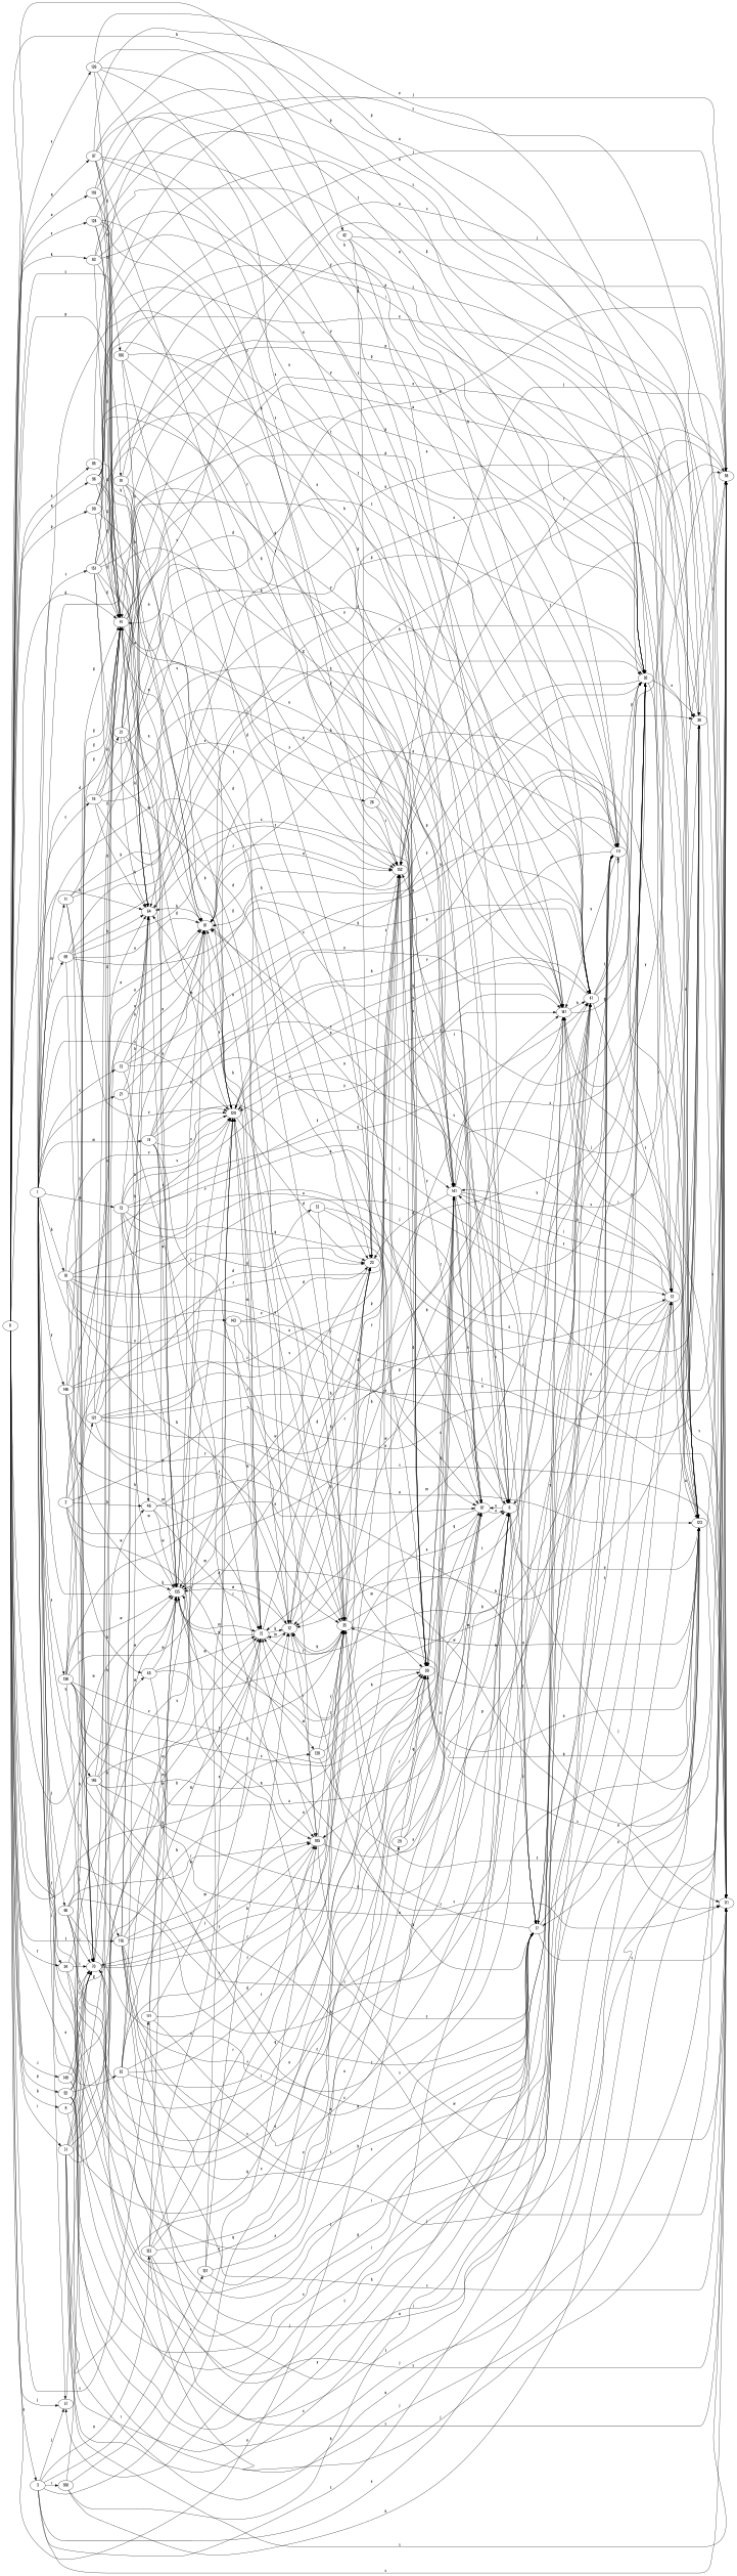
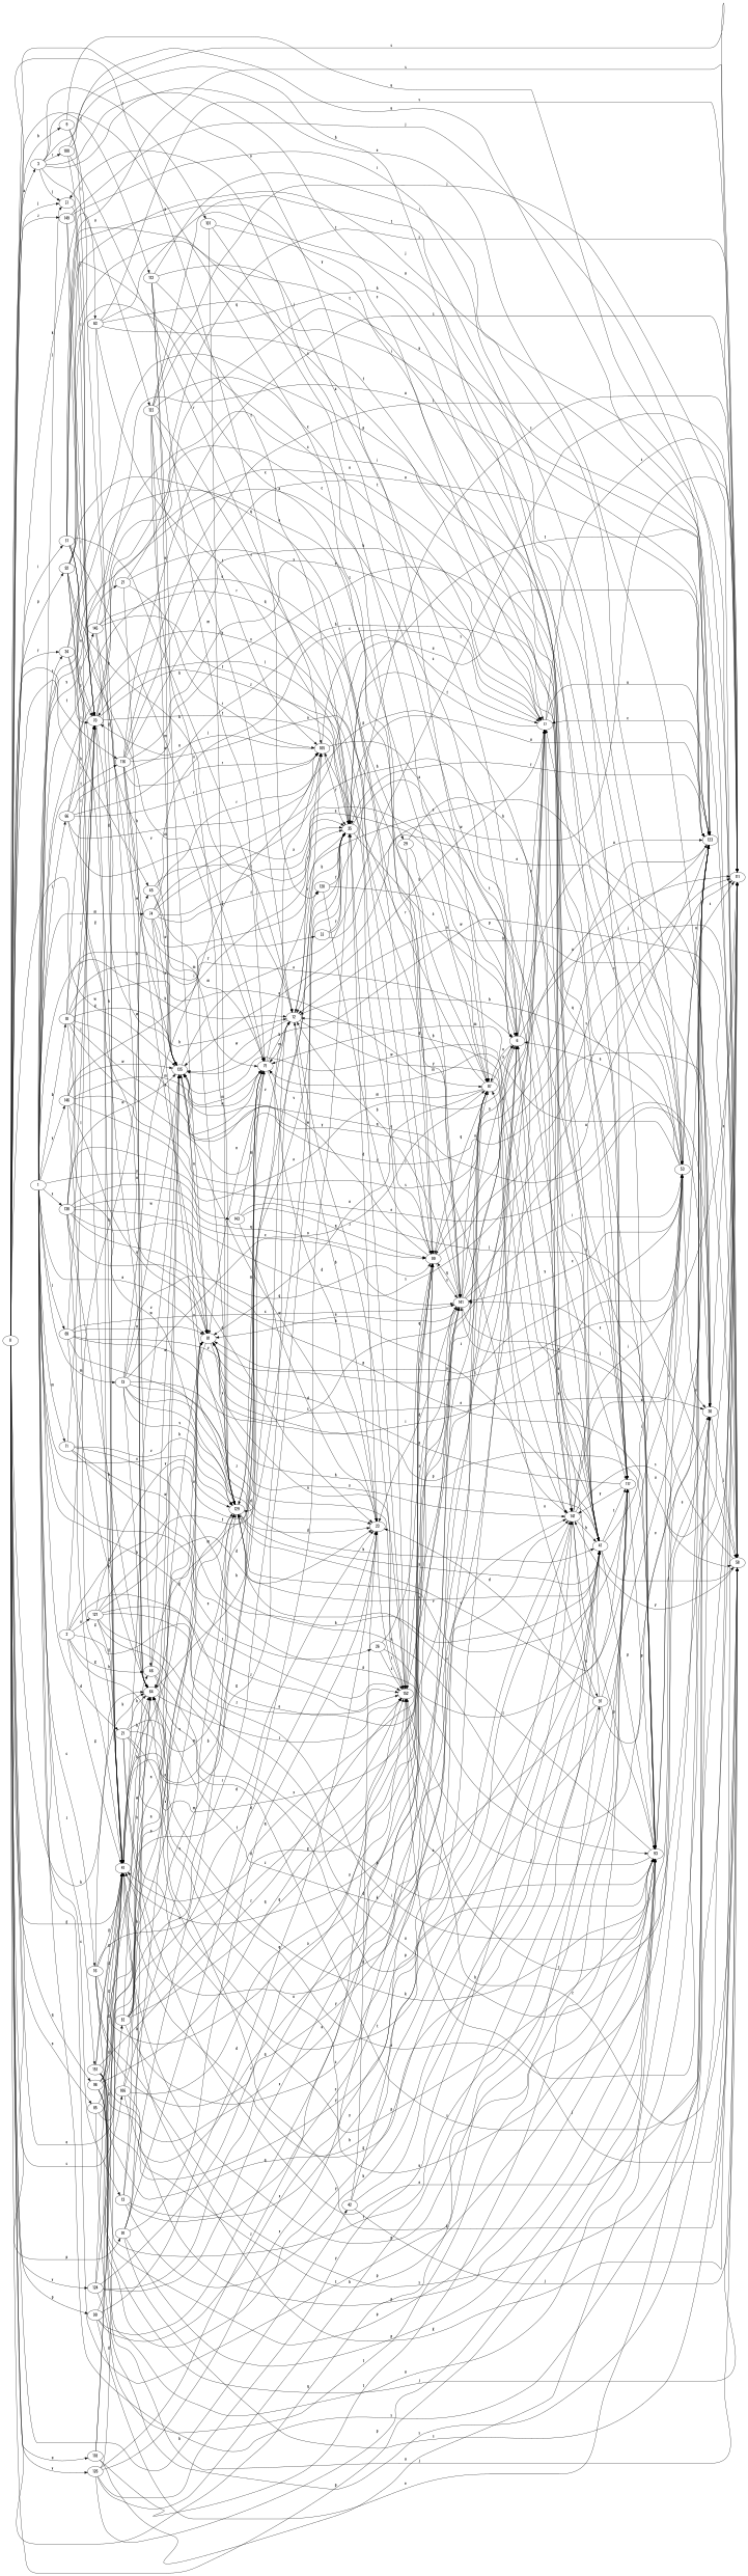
  strict digraph {
    fontname=Oswald
    rankdir=LR
    node [fontname=Oswald]
    edge [fontname=Oswald]
    0
    3
    9
    34
    41
    42
    45
    51
    57
    63
    64
    83
    85
    87
    90
    91
    92
    93
    96
    97
    106
    112
    116
    118
    120
    124
    126
    135
    149
    111
    117
    30
    99
    100
    101
    122
    46
    123
    70
    81
    141
    58
    147
    6
    47
    23
    17
    75
    35
    12
    53
    152
    129
    105
    1
    10
    13
    16
    21
    26
    27
    29
    66
    69
    71
    73
    74
    138
    143
    145
    146
    151
    52
    2
    121
    0 -> 3 [label=a]
    0 -> 9 [label=b]
    0 -> 34 [label=f]
    0 -> 41 [label=g]
    0 -> 42 [label=h]
    0 -> 45 [label=h]
    0 -> 51 [label=i]
    0 -> 57 [label=j]
    0 -> 63 [label=k]
    0 -> 64 [label=k]
    0 -> 83 [label=o]
    0 -> 85 [label=o]
    0 -> 87 [label=o]
    0 -> 90 [label=p]
    0 -> 91 [label=p]
    0 -> 92 [label=p]
    0 -> 93 [label=p]
    0 -> 96 [label=q]
    0 -> 97 [label=q]
    0 -> 106 [label=s]
    0 -> 112 [label=t]
    0 -> 116 [label=t]
    0 -> 118 [label=u]
    0 -> 120 [label=u]
    0 -> 124 [label=v]
    0 -> 126 [label=v]
    0 -> 135 [label=w]
    0 -> 149 [label=z]
    3 -> 57 [label=j]
    3 -> 111 [label=s]
    3 -> 117 [label=t]
    3 -> 30 [label=e]
    3 -> 99 [label=q]
    3 -> 100 [label=r]
    3 -> 101 [label=r]
    3 -> 122 [label=u]
    9 -> 46 [label=h]
    9 -> 123 [label=u]
    9 -> 70 [label=l]
    34 -> 87 [label=o]
    34 -> 93 [label=p]
    34 -> 70 [label=l]
    34 -> 81 [label=n]
    41 -> 64 [label=k]
    41 -> 93 [label=p]
    41 -> 135 [label=w]
    41 -> 141 [label=x]
    41 -> 58 [label=g]
    41 -> 147 [label=y]
    42 -> 58 [label=j]
    42 -> 6 [label=a]
    42 -> 47 [label=h]
    42 -> 23 [label=d]
    45 -> 135 [label=w]
    45 -> 17 [label=c]
    45 -> 75 [label=m]
    45 -> 35 [label=f]
    51 -> 41 [label=g]
    51 -> 64 [label=k]
    51 -> 111 [label=s]
    51 -> 70 [label=l]
    51 -> 141 [label=x]
    51 -> 147 [label=y]
    51 -> 17 [label=c]
    51 -> 75 [label=m]
    51 -> 12 [label=b]
    57 -> 70 [label=l]
    63 -> 41 [label=g]
    63 -> 111 [label=s]
    63 -> 117 [label=t]
    63 -> 123 [label=u]
    63 -> 35 [label=f]
    63 -> 53 [label=i]
    64 -> 135 [label=w]
    64 -> 152 [label=z]
    83 -> 64 [label=k]
    83 -> 99 [label=q]
    83 -> 23 [label=d]
    83 -> 17 [label=c]
    83 -> 75 [label=m]
    83 -> 152 [label=z]
    83 -> 129 [label=v]
    83 -> 105 [label=r]
    85 -> 41 [label=g]
    85 -> 111 [label=s]
    85 -> 129 [label=v]
    87 -> 41 [label=g]
    87 -> 99 [label=q]
    87 -> 81 [label=n]
    87 -> 6 [label=a]
    87 -> 75 [label=m]
    87 -> 152 [label=z]
    87 -> 105 [label=r]
    90 -> 41 [label=g]
    90 -> 30 [label=e]
    90 -> 99 [label=q]
    90 -> 141 [label=x]
    90 -> 23 [label=d]
    91 -> 64 [label=k]
    91 -> 93 [label=p]
    91 -> 111 [label=s]
    91 -> 23 [label=d]
    91 -> 35 [label=f]
    91 -> 129 [label=v]
    92 -> 41 [label=g]
    92 -> 117 [label=t]
    92 -> 99 [label=q]
    92 -> 70 [label=l]
    92 -> 58 [label=j]
    92 -> 17 [label=c]
    92 -> 75 [label=m]
    92 -> 12 [label=b]
    93 -> 64 [label=k]
    93 -> 30 [label=e]
    93 -> 141 [label=x]
    93 -> 53 [label=i]
    93 -> 152 [label=z]
    93 -> 129 [label=v]
    96 -> 41 [label=g]
    96 -> 135 [label=w]
    96 -> 99 [label=q]
    96 -> 123 [label=u]
    96 -> 81 [label=n]
    96 -> 58 [label=j]
    96 -> 147 [label=y]
    97 -> 41 [label=g]
    97 -> 64 [label=k]
    97 -> 87 [label=o]
    97 -> 30 [label=e]
    97 -> 123 [label=u]
-   97 -> 147 [label=y]
+   147 -> 97 [label=y]
    97 -> 6 [label=a]
    97 -> 23 [label=d]
    106 -> 64 [label=k]
    106 -> 93 [label=p]
    106 -> 99 [label=q]
    106 -> 6 [label=a]
    106 -> 129 [label=v]
    112 -> 135 [label=w]
    112 -> 81 [label=n]
    112 -> 6 [label=a]
    112 -> 75 [label=m]
    112 -> 35 [label=f]
    112 -> 53 [label=i]
    116 -> 64 [label=k]
    116 -> 87 [label=o]
    116 -> 111 [label=s]
    116 -> 117 [label=t]
    116 -> 81 [label=n]
    116 -> 58 [label=j]
    116 -> 47 [label=h]
    116 -> 17 [label=c]
    116 -> 75 [label=m]
    116 -> 105 [label=r]
    118 -> 41 [label=g]
    118 -> 117 [label=t]
    118 -> 123 [label=u]
    118 -> 81 [label=n]
    120 -> 93 [label=p]
    120 -> 99 [label=q]
    120 -> 35 [label=f]
    124 -> 41 [label=g]
    124 -> 117 [label=t]
    124 -> 99 [label=q]
    124 -> 81 [label=n]
    124 -> 141 [label=x]
    124 -> 152 [label=z]
    126 -> 41 [label=g]
    126 -> 93 [label=p]
    126 -> 141 [label=x]
    126 -> 147 [label=y]
    126 -> 47 [label=h]
    126 -> 152 [label=z]
    135 -> 111 [label=s]
    135 -> 81 [label=n]
    135 -> 75 [label=m]
    135 -> 129 [label=v]
    149 -> 70 [label=l]
    149 -> 58 [label=j]
    149 -> 53 [label=i]
    149 -> 129 [label=v]
    111 -> 135 [label=w]
    117 -> 93 [label=p]
    117 -> 81 [label=n]
    117 -> 147 [label=y]
    117 -> 17 [label=c]
    117 -> 129 [label=v]
    30 -> 111 [label=s]
    30 -> 58 [label=j]
    30 -> 12 [label=b]
    30 -> 152 [label=z]
    99 -> 135 [label=w]
    99 -> 111 [label=s]
    99 -> 123 [label=u]
    99 -> 70 [label=l]
    99 -> 141 [label=x]
    100 -> 123 [label=u]
    100 -> 70 [label=l]
    100 -> 47 [label=h]
    100 -> 105 [label=r]
    101 -> 87 [label=o]
    101 -> 17 [label=c]
-   101 -> 12 [label=b]
+   122 -> 12 [label=b]
    101 -> 129 [label=v]
    122 -> 135 [label=w]
    122 -> 117 [label=t]
    122 -> 141 [label=x]
    122 -> 58 [label=j]
    122 -> 47 [label=h]
    122 -> 35 [label=f]
    122 -> 129 [label=v]
    122 -> 105 [label=r]
    46 -> 93 [label=p]
    46 -> 135 [label=w]
    46 -> 111 [label=s]
    46 -> 75 [label=m]
    123 -> 99 [label=q]
    123 -> 17 [label=c]
    123 -> 35 [label=f]
    70 -> 41 [label=g]
    70 -> 135 [label=w]
    70 -> 111 [label=s]
    70 -> 123 [label=u]
    70 -> 35 [label=f]
    70 -> 152 [label=z]
    81 -> 64 [label=k]
    81 -> 93 [label=p]
    81 -> 111 [label=s]
    81 -> 30 [label=e]
    81 -> 129 [label=v]
    141 -> 87 [label=o]
    141 -> 99 [label=q]
    141 -> 123 [label=u]
    141 -> 81 [label=n]
    141 -> 58 [label=j]
    141 -> 6 [label=a]
    141 -> 23 [label=d]
    141 -> 17 [label=c]
    141 -> 12 [label=b]
    141 -> 53 [label=i]
    58 -> 64 [label=k]
    58 -> 135 [label=w]
    58 -> 141 [label=x]
    58 -> 147 [label=y]
    58 -> 35 [label=f]
    58 -> 152 [label=z]
    147 -> 93 [label=p]
    147 -> 111 [label=s]
    147 -> 123 [label=u]
    147 -> 47 [label=h]
    147 -> 12 [label=b]
    147 -> 53 [label=i]
    6 -> 57 [label=j]
    6 -> 87 [label=o]
    6 -> 123 [label=u]
    6 -> 58 [label=j]
    6 -> 147 [label=y]
    6 -> 17 [label=c]
    6 -> 152 [label=z]
    47 -> 41 [label=g]
    47 -> 93 [label=p]
    47 -> 135 [label=w]
    47 -> 117 [label=t]
    47 -> 58 [label=j]
    47 -> 75 [label=m]
    47 -> 53 [label=i]
    47 -> 129 [label=v]
    23 -> 135 [label=w]
    23 -> 12 [label=b]
    23 -> 152 [label=z]
    17 -> 111 [label=s]
    17 -> 123 [label=u]
    17 -> 147 [label=y]
    17 -> 35 [label=f]
    17 -> 12 [label=b]
    75 -> 135 [label=w]
    75 -> 81 [label=n]
    75 -> 23 [label=d]
    75 -> 35 [label=f]
    75 -> 12 [label=b]
    35 -> 41 [label=g]
    35 -> 117 [label=t]
    35 -> 123 [label=u]
    35 -> 6 [label=a]
    35 -> 23 [label=d]
    35 -> 12 [label=b]
    35 -> 129 [label=v]
    12 -> 135 [label=w]
    12 -> 147 [label=y]
    12 -> 75 [label=m]
    12 -> 152 [label=z]
    12 -> 129 [label=v]
    12 -> 105 [label=r]
    53 -> 111 [label=s]
    53 -> 30 [label=e]
    53 -> 123 [label=u]
    53 -> 81 [label=n]
    53 -> 141 [label=x]
    53 -> 6 [label=a]
    53 -> 17 [label=c]
    53 -> 75 [label=m]
    53 -> 12 [label=b]
    53 -> 129 [label=v]
    152 -> 99 [label=q]
    152 -> 81 [label=n]
    152 -> 58 [label=j]
    152 -> 35 [label=f]
    129 -> 41 [label=g]
    129 -> 47 [label=h]
    129 -> 23 [label=d]
    129 -> 75 [label=m]
    105 -> 64 [label=k]
    105 -> 70 [label=l]
    105 -> 6 [label=a]
    105 -> 17 [label=c]
    105 -> 35 [label=f]
    1 -> 34 [label=f]
    1 -> 57 [label=j]
    1 -> 116 [label=t]
    1 -> 111 [label=s]
    1 -> 117 [label=t]
    1 -> 81 [label=n]
    1 -> 141 [label=x]
    1 -> 6 [label=a]
    1 -> 12 [label=b]
    1 -> 152 [label=z]
    1 -> 129 [label=v]
    1 -> 10 [label=b]
    1 -> 13 [label=c]
    1 -> 16 [label=c]
    1 -> 21 [label=d]
    1 -> 26 [label=e]
    1 -> 27 [label=e]
    1 -> 29 [label=e]
    1 -> 66 [label=l]
    1 -> 69 [label=l]
    1 -> 71 [label=m]
    1 -> 73 [label=m]
    1 -> 74 [label=m]
    1 -> 138 [label=x]
    1 -> 143 [label=y]
    1 -> 145 [label=y]
    1 -> 146 [label=y]
    1 -> 151 [label=z]
    10 -> 87 [label=o]
    10 -> 30 [label=e]
    10 -> 70 [label=l]
    10 -> 58 [label=j]
    10 -> 147 [label=y]
    10 -> 6 [label=a]
    10 -> 12 [label=b]
    10 -> 129 [label=v]
    10 -> 52 [label=i]
    13 -> 46 [label=h]
    13 -> 81 [label=n]
    13 -> 147 [label=y]
    13 -> 47 [label=h]
    13 -> 17 [label=c]
    16 -> 41 [label=g]
    16 -> 64 [label=k]
    16 -> 93 [label=p]
    16 -> 111 [label=s]
    16 -> 99 [label=q]
    16 -> 147 [label=y]
    16 -> 6 [label=a]
    21 -> 64 [label=k]
    21 -> 93 [label=p]
    21 -> 117 [label=t]
    21 -> 30 [label=e]
    21 -> 123 [label=u]
    21 -> 75 [label=m]
    21 -> 12 [label=b]
    26 -> 117 [label=t]
    26 -> 141 [label=x]
    26 -> 152 [label=z]
    27 -> 64 [label=k]
    27 -> 123 [label=u]
    27 -> 141 [label=x]
    27 -> 105 [label=r]
    29 -> 87 [label=o]
    29 -> 99 [label=q]
    29 -> 47 [label=h]
    66 -> 93 [label=p]
    66 -> 117 [label=t]
    66 -> 70 [label=l]
    66 -> 6 [label=a]
    66 -> 47 [label=h]
    66 -> 53 [label=i]
    66 -> 105 [label=r]
    69 -> 64 [label=k]
    69 -> 70 [label=l]
    69 -> 81 [label=n]
    69 -> 141 [label=x]
    69 -> 47 [label=h]
    69 -> 17 [label=c]
    69 -> 152 [label=z]
    71 -> 93 [label=p]
    71 -> 123 [label=u]
    71 -> 70 [label=l]
    71 -> 47 [label=h]
    71 -> 129 [label=v]
    73 -> 64 [label=k]
    73 -> 87 [label=o]
    73 -> 135 [label=w]
    73 -> 99 [label=q]
    73 -> 147 [label=y]
    73 -> 47 [label=h]
    73 -> 23 [label=d]
    73 -> 53 [label=i]
    73 -> 129 [label=v]
    73 -> 105 [label=r]
    74 -> 135 [label=w]
    74 -> 30 [label=e]
    74 -> 123 [label=u]
    74 -> 6 [label=a]
    74 -> 47 [label=h]
    74 -> 35 [label=f]
    74 -> 129 [label=v]
    74 -> 105 [label=r]
    138 -> 41 [label=g]
    138 -> 64 [label=k]
    138 -> 93 [label=p]
    138 -> 135 [label=w]
    138 -> 111 [label=s]
    138 -> 99 [label=q]
    138 -> 70 [label=l]
    138 -> 141 [label=x]
    138 -> 6 [label=a]
    138 -> 47 [label=h]
    138 -> 23 [label=d]
    143 -> 99 [label=q]
    143 -> 58 [label=j]
    143 -> 23 [label=d]
    143 -> 75 [label=m]
    145 -> 41 [label=g]
    145 -> 135 [label=w]
    145 -> 99 [label=q]
    145 -> 123 [label=u]
    145 -> 17 [label=c]
    145 -> 35 [label=f]
    146 -> 41 [label=g]
    146 -> 135 [label=w]
    146 -> 111 [label=s]
    146 -> 30 [label=e]
    146 -> 70 [label=l]
    146 -> 81 [label=n]
    146 -> 75 [label=m]
    146 -> 35 [label=f]
    151 -> 41 [label=g]
    151 -> 87 [label=o]
    151 -> 93 [label=p]
    151 -> 117 [label=t]
    151 -> 58 [label=j]
    151 -> 147 [label=y]
    151 -> 47 [label=h]
    151 -> 23 [label=d]
    151 -> 152 [label=z]
    52 -> 111 [label=s]
    52 -> 30 [label=e]
    52 -> 35 [label=f]
    2 -> 41 [label=g]
    2 -> 45 [label=h]
    2 -> 87 [label=o]
    2 -> 120 [label=u]
    2 -> 30 [label=e]
    2 -> 46 [label=h]
    2 -> 152 [label=z]
    2 -> 121 [label=u]
    121 -> 41 [label=g]
    121 -> 93 [label=p]
    121 -> 123 [label=u]
    121 -> 23 [label=d]
    121 -> 35 [label=f]
    121 -> 53 [label=i]
    121 -> 152 [label=z]
    121 -> 129 [label=v]
  }
